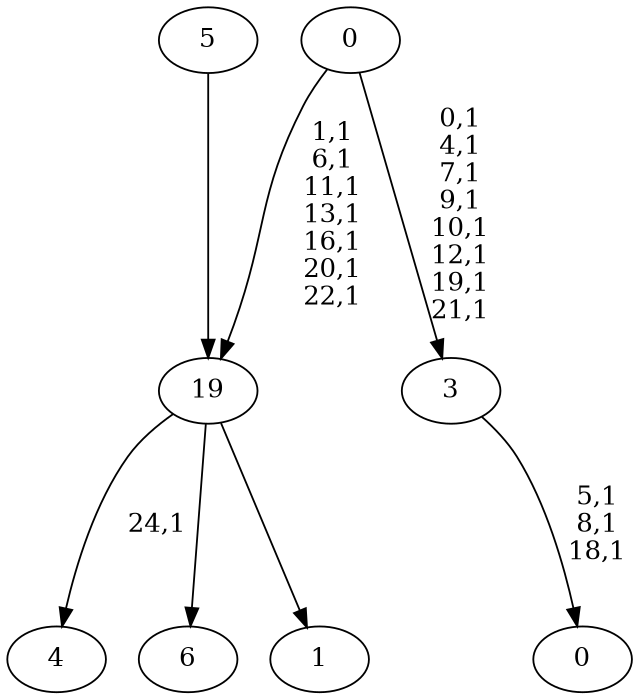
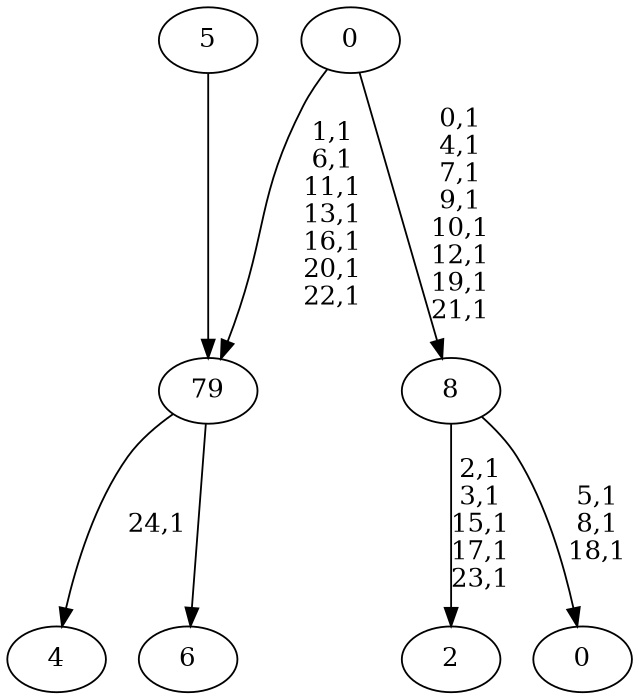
  digraph {
    n1 [label=5]
-   19
+   19 [label=79]
    n3 [label=4]
    n4 [label=6]
-   n6 [label=1]
+   n5 [label=2]
    n7 [label=0]
-   8 [label=3]
+   8
    0
    n1 -> 19
    19 -> n3 [label="24,1"]
    19 -> n4
-   19 -> n6
+   8 -> n5 [label="2,1\n3,1\n15,1\n17,1\n23,1"]
    8 -> n7 [label="5,1\n8,1\n18,1"]
    0 -> 19 [label="1,1\n6,1\n11,1\n13,1\n16,1\n20,1\n22,1"]
    0 -> 8 [label="0,1\n4,1\n7,1\n9,1\n10,1\n12,1\n19,1\n21,1"]
  }
